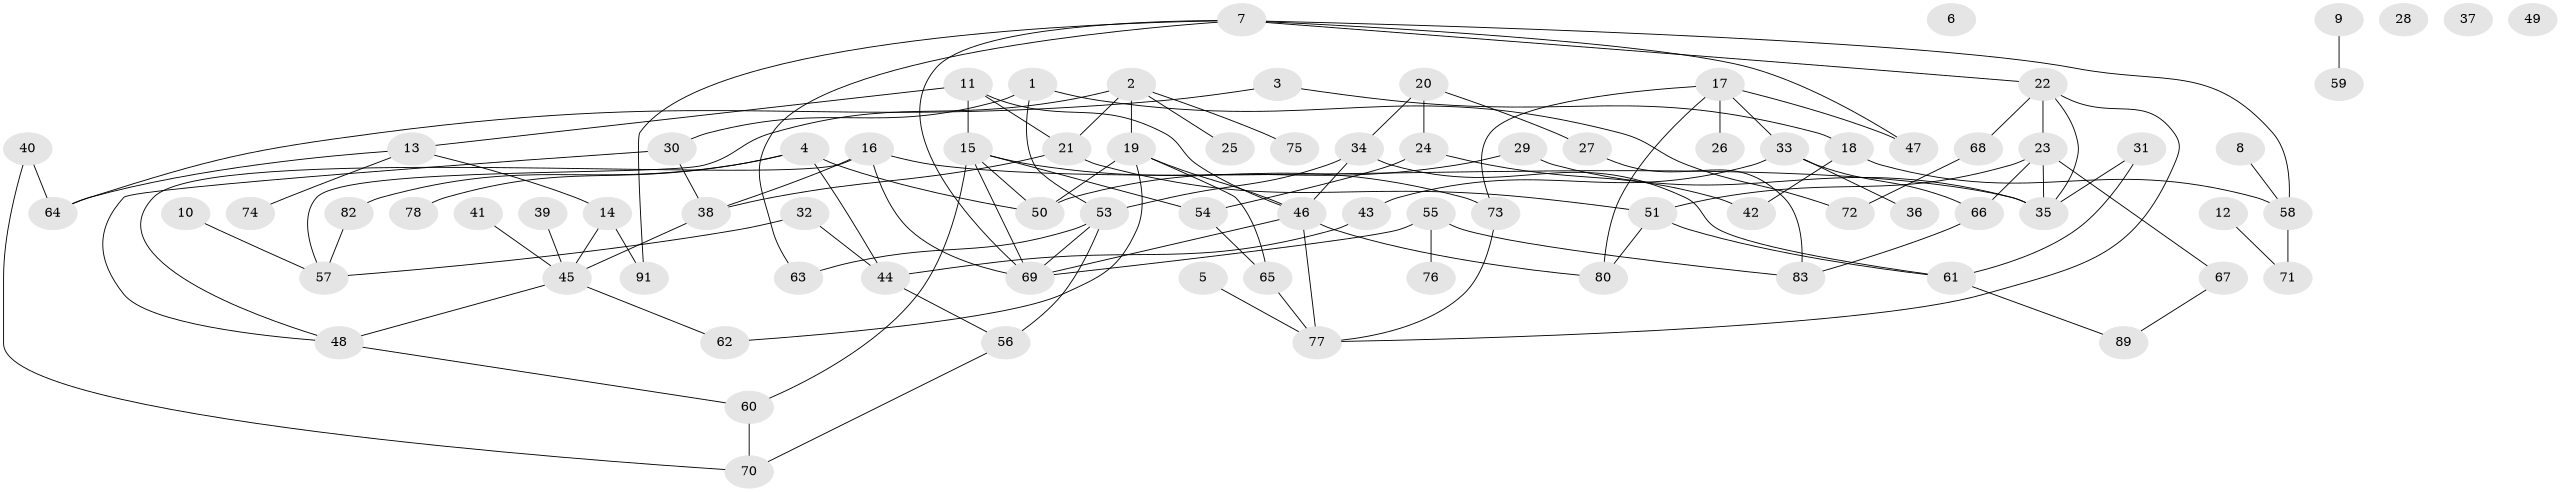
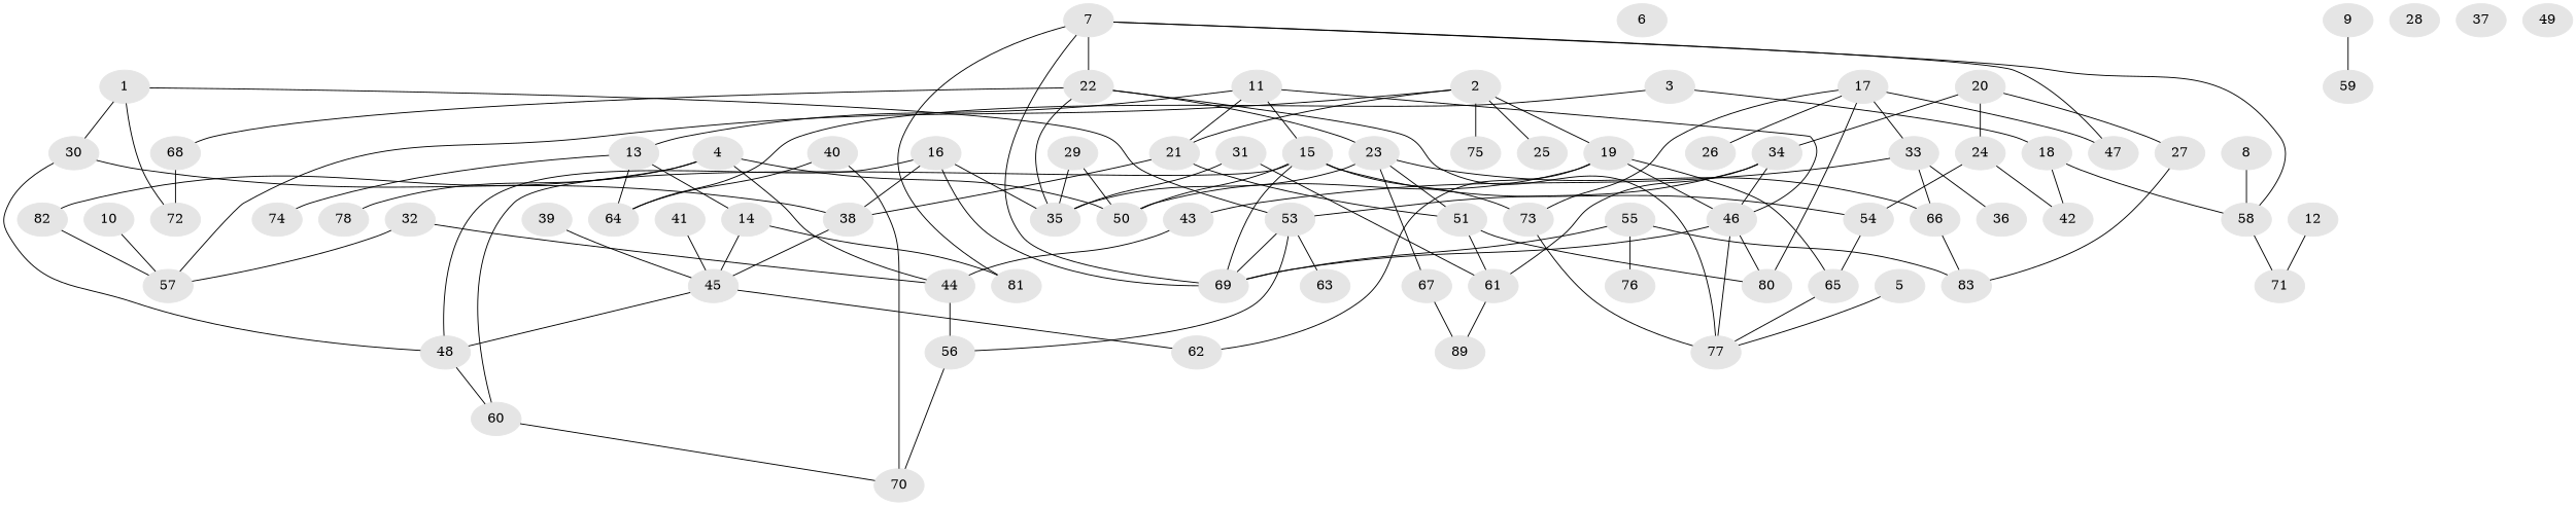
  graph {
    node [color=gray90 style=filled]
    1
    30
    53
    72
    38
    48
    63
    69
    56
    2
    19
    21
    25
    57
    75
    50
    46
    62
    65
    51
    3
    18
    64
    58
    42
    4
    44
    78
    82
    5
    77
    6
    7
    22
    47
-   81 [label=91]
+   81
    35
    23
    68
    71
    8
    9
    59
    10
    11
    13
    15
    14
    74
    54
    60
    73
    80
    12
    45
    70
    16
    17
    26
    33
    66
    36
    43
    20
    24
    27
    34
    83
    61
    67
    n71 [label=89]
    28
    29
    31
    32
    37
    39
    40
    41
    49
    55
    76
    1 -- 30
    1 -- 53
    1 -- 72
    30 -- 38
    30 -- 48
    53 -- 63
    53 -- 69
    53 -- 56
    38 -- 45
    48 -- 60
    56 -- 70
    2 -- 19
    2 -- 21
    2 -- 25
    2 -- 57
    2 -- 75
    19 -- 50
    19 -- 46
    19 -- 62
    19 -- 65
    21 -- 38
    21 -- 51
    46 -- 69
    46 -- 77
    46 -- 80
    65 -- 77
    51 -- 80
    51 -- 61
    3 -- 18
    3 -- 64
    18 -- 58
    18 -- 42
    58 -- 71
    4 -- 50
    4 -- 44
    4 -- 78
    4 -- 82
    44 -- 56
    82 -- 57
    5 -- 77
-   7 -- 63
    7 -- 69
    7 -- 58
    7 -- 22
    7 -- 47
    7 -- 81
    22 -- 77
    22 -- 35
    22 -- 23
    22 -- 68
    23 -- 51
    23 -- 35
    23 -- 66
    23 -- 67
    68 -- 72
    8 -- 58
    9 -- 59
    10 -- 57
    11 -- 21
    11 -- 46
    11 -- 13
    11 -- 15
    13 -- 64
    13 -- 14
    13 -- 74
    15 -- 69
    15 -- 50
    15 -- 54
    15 -- 60
    15 -- 73
    14 -- 81
    14 -- 45
    54 -- 65
    60 -- 70
    73 -- 77
    12 -- 71
    45 -- 48
    45 -- 62
    16 -- 38
    16 -- 48
    16 -- 69
    16 -- 35
    17 -- 47
    17 -- 73
    17 -- 80
    17 -- 26
    17 -- 33
    33 -- 66
    33 -- 36
    33 -- 43
    66 -- 83
    43 -- 44
    20 -- 24
    20 -- 27
    20 -- 34
    24 -- 42
    24 -- 54
    27 -- 83
    34 -- 53
    34 -- 46
    34 -- 61
    61 -- n71
    67 -- n71
    29 -- 50
    29 -- 35
    31 -- 35
    31 -- 61
    32 -- 57
    32 -- 44
    39 -- 45
    40 -- 64
    40 -- 70
    41 -- 45
    55 -- 69
    55 -- 83
    55 -- 76
  }
